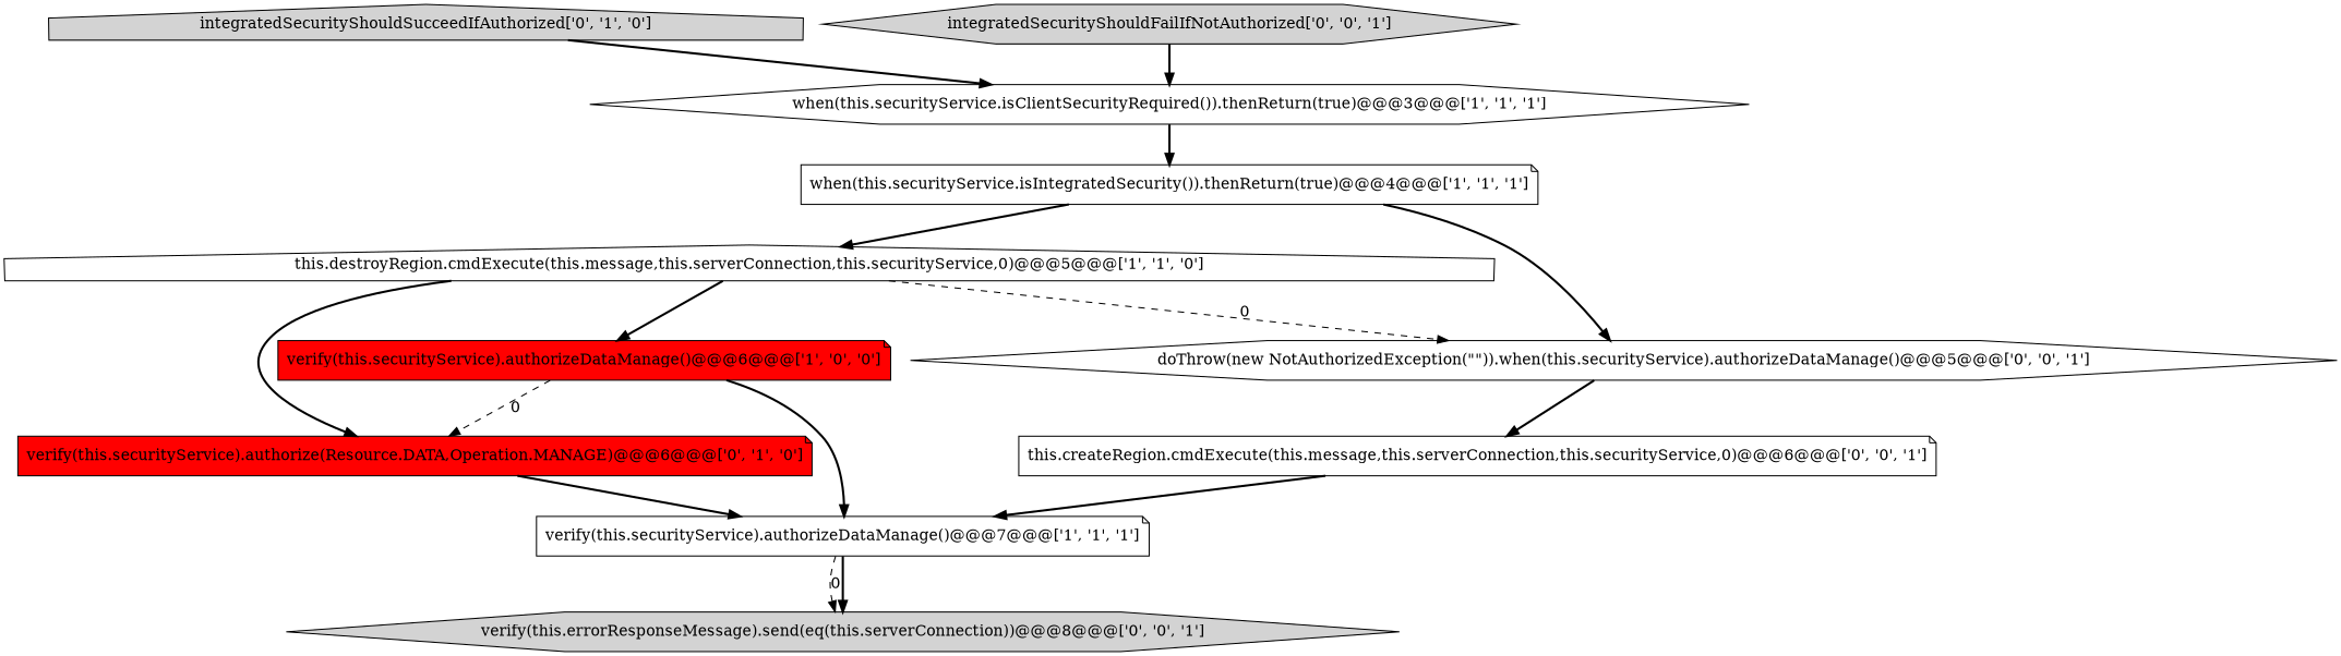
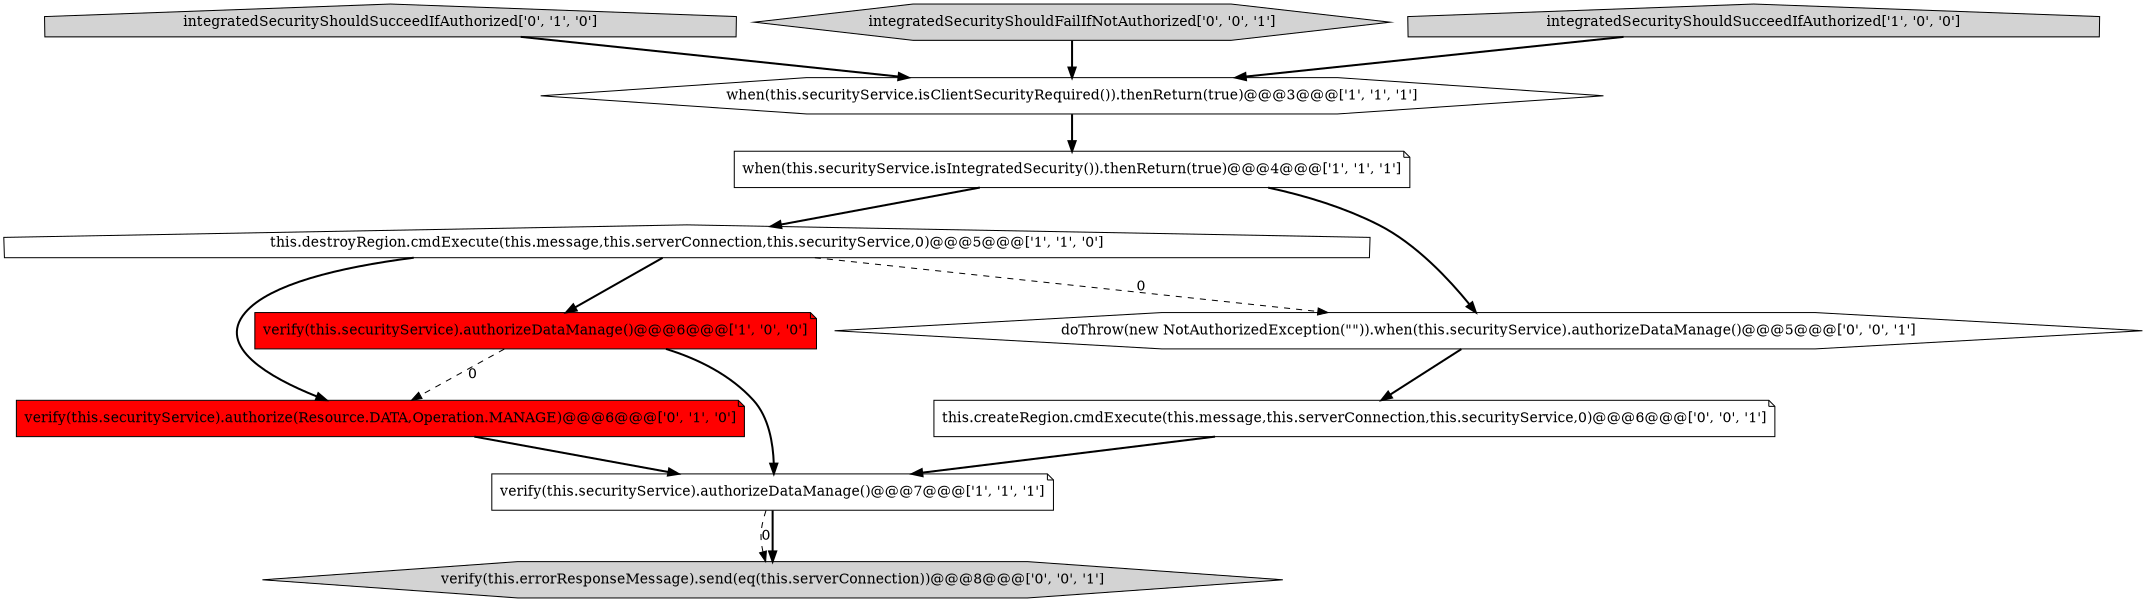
  digraph {
    node [fillcolor=white shape=note style=filled]
    edge [style=bold]
    n1 [fillcolor=lightgray label="integratedSecurityShouldSucceedIfAuthorized['0', '1', '0']" shape=house]
    n2 [label="when(this.securityService.isClientSecurityRequired()).thenReturn(true)@@@3@@@['1', '1', '1']" shape=hexagon]
    n3 [fillcolor=red label="verify(this.securityService).authorizeDataManage()@@@6@@@['1', '0', '0']"]
    n4 [fillcolor=red label="verify(this.securityService).authorize(Resource.DATA,Operation.MANAGE)@@@6@@@['0', '1', '0']"]
    n5 [label="verify(this.securityService).authorizeDataManage()@@@7@@@['1', '1', '1']"]
    n6 [label="when(this.securityService.isIntegratedSecurity()).thenReturn(true)@@@4@@@['1', '1', '1']"]
    n7 [label="this.destroyRegion.cmdExecute(this.message,this.serverConnection,this.securityService,0)@@@5@@@['1', '1', '0']" shape=house]
    n8 [label="doThrow(new NotAuthorizedException(\"\")).when(this.securityService).authorizeDataManage()@@@5@@@['0', '0', '1']" shape=hexagon]
    n9 [label="this.createRegion.cmdExecute(this.message,this.serverConnection,this.securityService,0)@@@6@@@['0', '0', '1']"]
    n10 [fillcolor=lightgray label="integratedSecurityShouldFailIfNotAuthorized['0', '0', '1']" shape=hexagon]
+   n11 [fillcolor=lightgray label="integratedSecurityShouldSucceedIfAuthorized['1', '0', '0']" shape=house]
    n12 [fillcolor=lightgray label="verify(this.errorResponseMessage).send(eq(this.serverConnection))@@@8@@@['0', '0', '1']" shape=hexagon]
    n1 -> n2
    n2 -> n6
    n3 -> n4 [label=0 style=dashed]
    n3 -> n5
    n4 -> n5
    n5 -> n12 [label=0 style=dashed]
    n5 -> n12
    n6 -> n7
    n6 -> n8
    n7 -> n3
    n7 -> n4
    n7 -> n8 [label=0 style=dashed]
    n8 -> n9
    n9 -> n5
    n10 -> n2
+   n11 -> n2
  }
